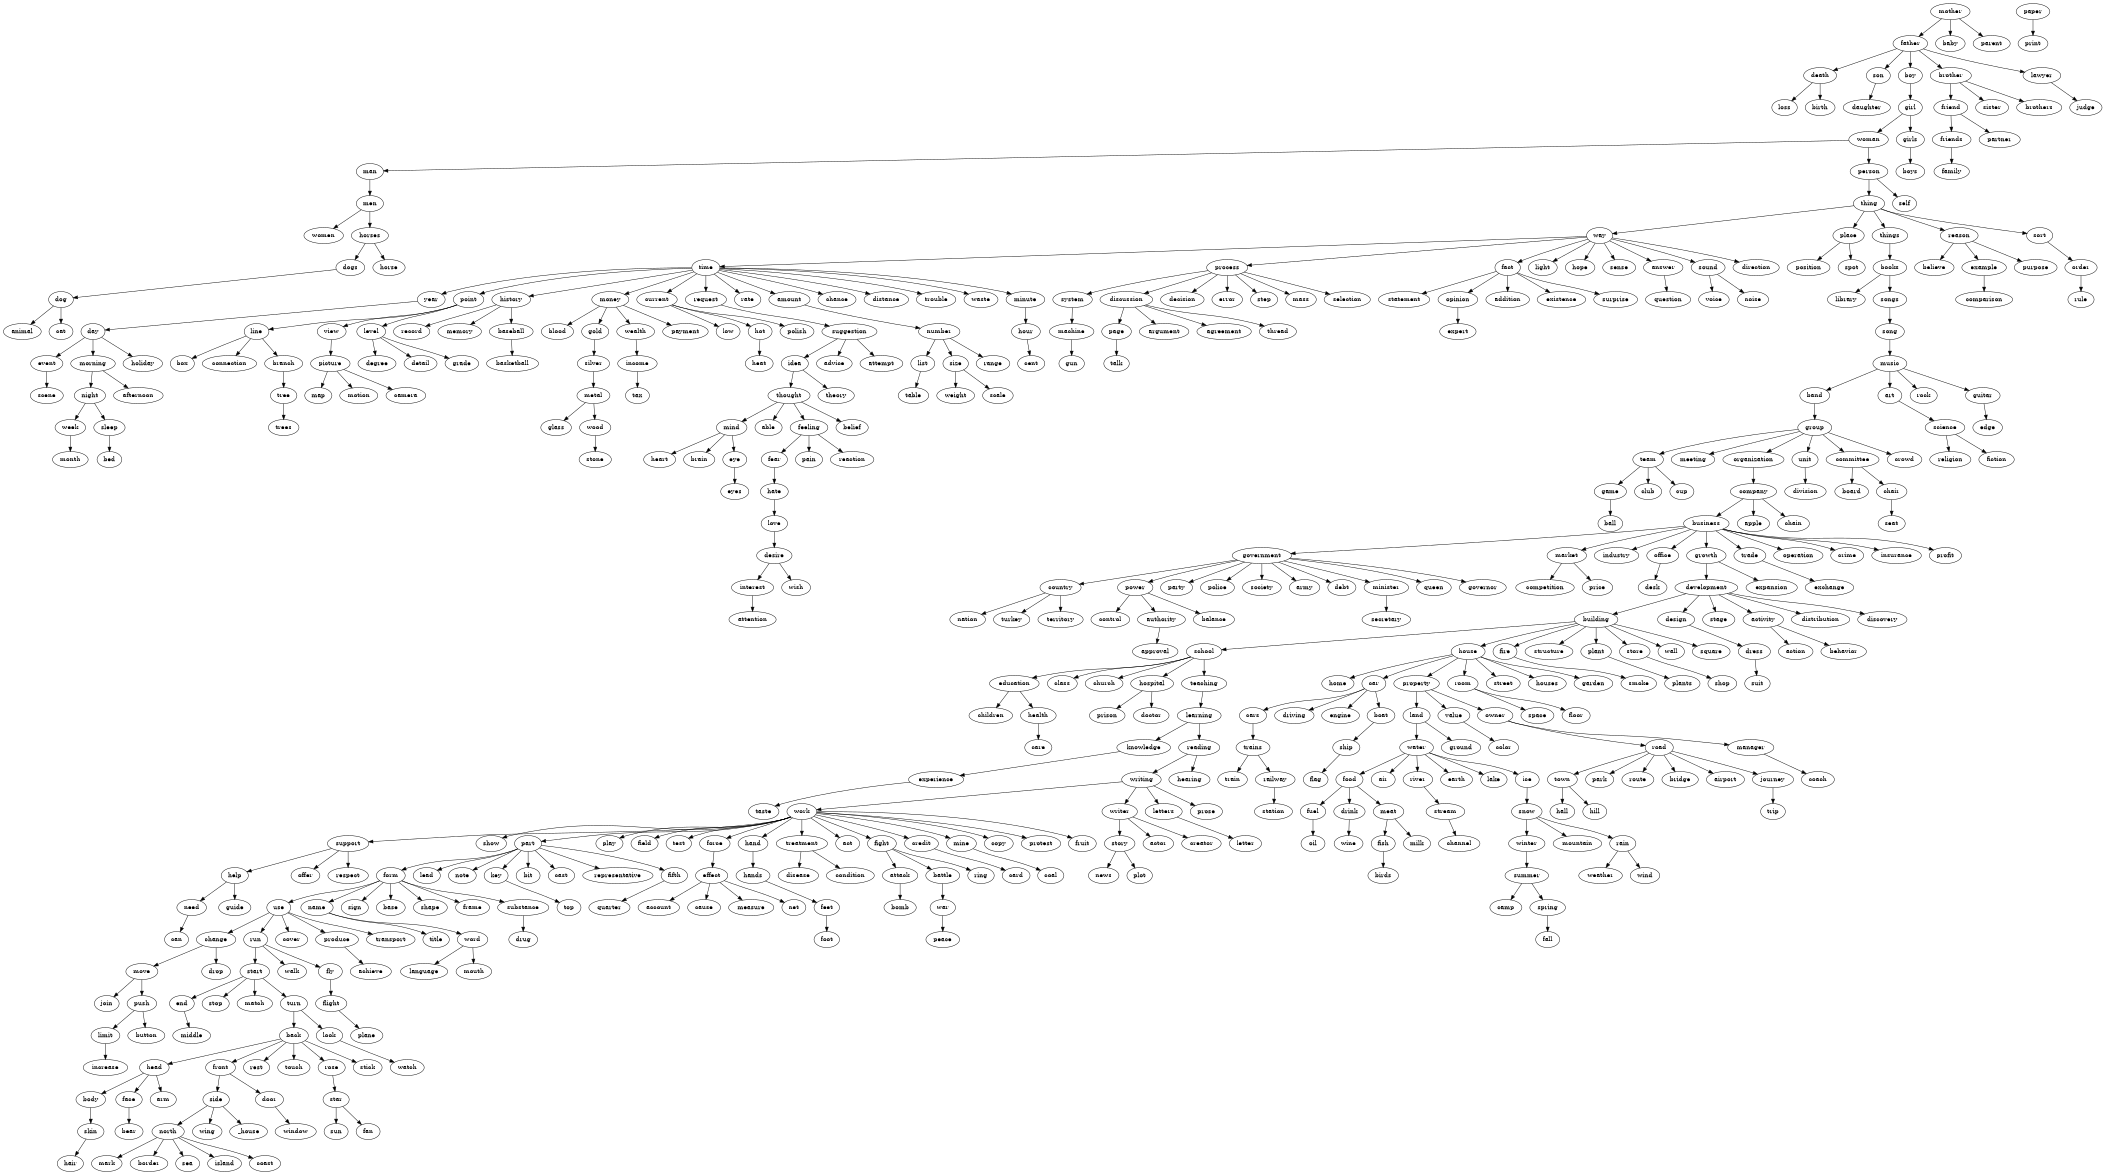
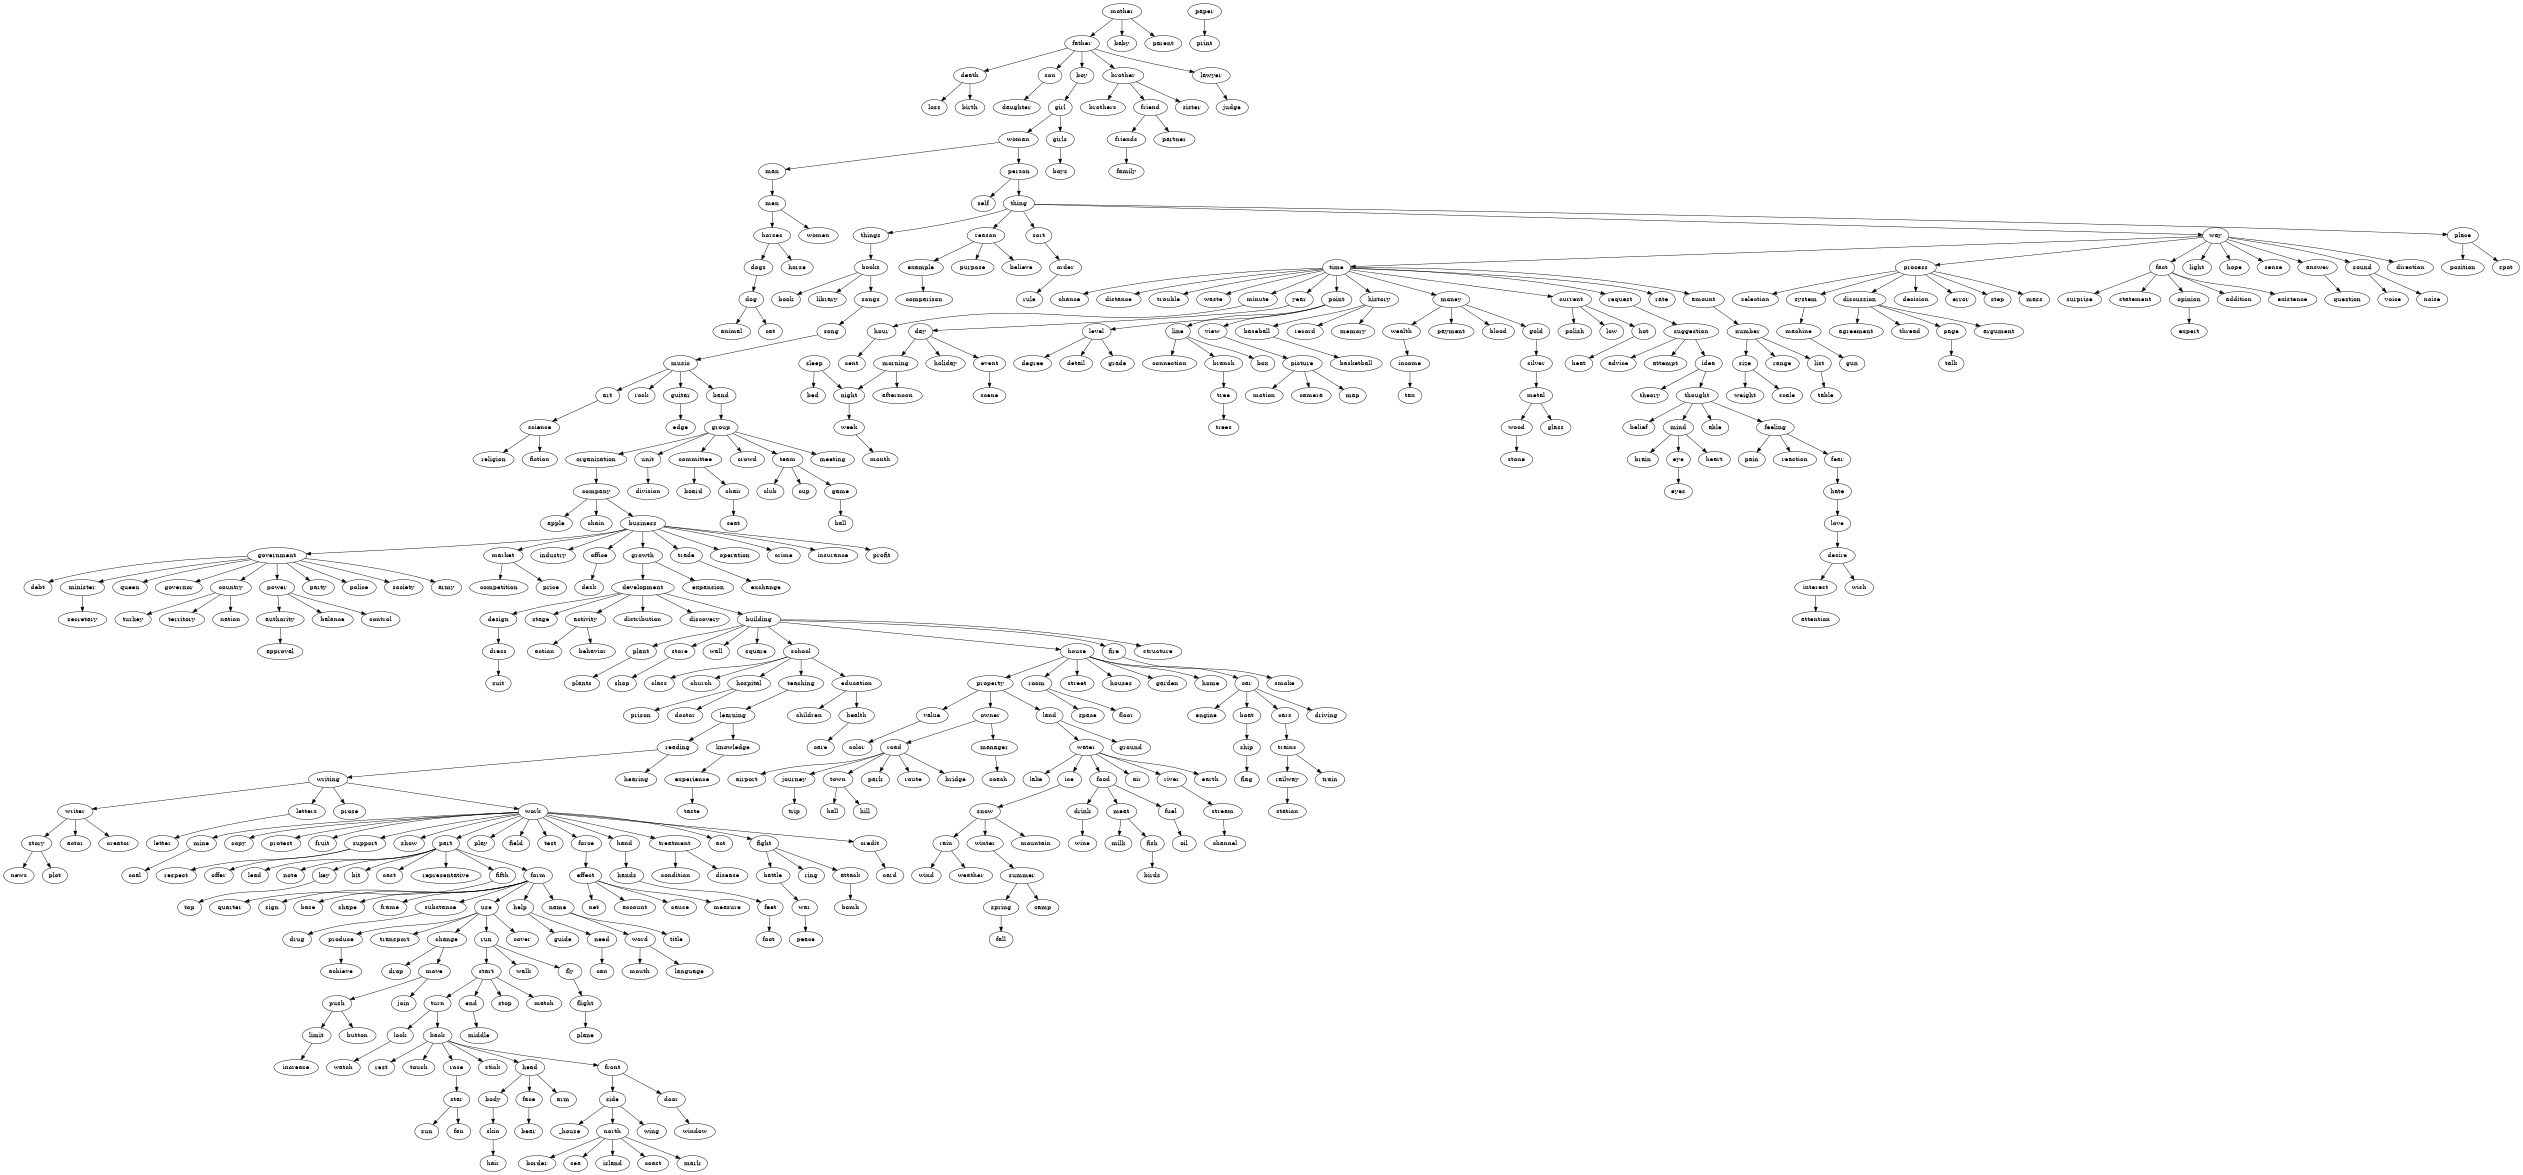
  strict digraph {
    edge [weight=1.0]
    page
    talk
    time
    year
    point
    history
    money
    current
    request
    rate
    amount
    chance
    distance
    trouble
    waste
    minute
    day
    line
    view
    level
    record
    memory
    baseball
    blood
    gold
    wealth
    payment
    low
    hot
    polish
    suggestion
    number
    hour
    use
    change
    run
    cover
    produce
    transport
    move
    drop
    start
    walk
    fly
    achieve
    work
    support
    show
    part
    play
    field
    test
    force
    hand
    treatment
    act
    fight
    credit
    mine
    copy
    protest
    fruit
    help
    offer
    respect
    form
    lead
    note
    key
    bit
    cast
    representative
    fifth
    effect
    paper
    print
    hands
    disease
    condition
    attack
    battle
    ring
    card
    coal
    way
    process
    fact
    light
    hope
    sense
    answer
    sound
    direction
    system
    discussion
    decision
    error
    step
    mass
    selection
    statement
    opinion
    addition
    existence
    surprise
    question
    voice
    noise
    name
    title
    word
    language
    mouth
    event
    morning
    holiday
    government
    country
    power
    party
    police
    society
    army
    debt
    minister
    queen
    governor
    nation
    turkey
    territory
    control
    authority
    balance
    secretary
    place
    position
    spot
    need
    guide
    back
    head
    front
    rest
    touch
    rose
    stick
    body
    face
    arm
    side
    door
    star
    machine
    gun
    join
    push
    box
    connection
    branch
    picture
    degree
    detail
    grade
    group
    team
    meeting
    organization
    unit
    committee
    crowd
    game
    club
    cup
    company
    division
    board
    chair
    scene
    night
    afternoon
    can
    ball
    argument
    agreement
    thread
    school
    education
    class
    church
    hospital
    teaching
    children
    health
    prison
    doctor
    learning
    basketball
    business
    apple
    chain
    market
    industry
    office
    growth
    trade
    operation
    crime
    insurance
    profit
    sign
    base
    shape
    frame
    substance
    top
    quarter
    competition
    price
    desk
    development
    expansion
    exchange
    things
    books
+   book
    library
    songs
    list
    table
    approval
    silver
    income
    tree
    war
    peace
    man
    men
    women
    horses
    look
    watch
    dogs
    horse
    drug
    water
    food
    air
    river
    earth
    lake
    ice
    fuel
    drink
    meat
    stream
    snow
    map
    motion
    camera
    person
    thing
    self
    reason
    sort
    building
    design
    stage
    activity
    distribution
    discovery
    house
    fire
    structure
    plant
    store
    wall
    square
    dress
    action
    behavior
    believe
    example
    purpose
    order
    size
    range
    weight
    scale
    end
    stop
    match
    turn
    middle
    experience
    taste
    heat
    home
    car
    property
    room
    street
    houses
    garden
    smoke
    plants
    shop
    expert
    story
    news
    plot
    death
    loss
    birth
    music
    band
    art
    rock
    guitar
    science
    n320 [label="edge"]
    flight
    care
    limit
    button
    thought
    mind
    able
    feeling
    belief
    heart
    brain
    eye
    fear
    pain
    reaction
    week
    month
    comparison
    cars
    driving
    engine
    boat
    land
    value
    owner
    space
    floor
    suit
    writing
    writer
    letters
    prose
    actor
    creator
    letter
    interest
    attention
    skin
    hair
    rule
    ground
    bear
    north
    wing
    n365 [label=_house]
    mark
    border
    sea
    island
    coast
    idea
    advice
    attempt
    oil
    wine
    fish
    milk
    song
    love
    desire
    wish
    sleep
    bed
    theory
    bomb
    religion
    fiction
    account
    cause
    measure
    net
    color
    town
    hall
    hill
    feet
    trains
    ship
    knowledge
    reading
    hearing
    road
    manager
    friends
    family
    eyes
    woman
    mother
    father
    baby
    parent
    son
    boy
    brother
    lawyer
    daughter
    girl
    friend
    sister
    brothers
    judge
    park
    route
    bridge
    airport
    journey
    trip
    summer
    camp
    spring
    fall
    seat
    coach
    tax
    flag
    channel
    sun
    fan
    window
    train
    railway
    increase
    hate
    partner
    girls
    boys
    birds
    metal
    foot
    plane
    winter
    trees
    dog
    animal
    cat
    mountain
    rain
    cent
    glass
    wood
    stone
    weather
    wind
    station
    page -> talk
    time -> year [weight=4.0]
    time -> point [weight=2.0]
    time -> history
    time -> money
    time -> current
    time -> request [weight=2.0]
    time -> rate
    time -> amount [weight=2.0]
    time -> chance
    time -> distance
    time -> trouble
    time -> waste
    time -> minute [weight=2.0]
    year -> day
    point -> line
    point -> view
    point -> level
    history -> record
    history -> memory
    history -> baseball [weight=2.0]
    money -> blood
    money -> gold [weight=2.0]
    money -> wealth [weight=2.0]
    money -> payment
    current -> low
    current -> hot [weight=2.0]
    current -> polish
    request -> suggestion [weight=2.0]
    amount -> number
    minute -> hour
    day -> event
    day -> morning [weight=3.0]
    day -> holiday
    line -> box
    line -> connection
    line -> branch
    view -> picture
    level -> degree
    level -> detail
    level -> grade
    baseball -> basketball
    gold -> silver
    wealth -> income
    hot -> heat
    suggestion -> idea
    suggestion -> advice
    suggestion -> attempt
    number -> list
    number -> size
    number -> range
    hour -> cent
    use -> change [weight=2.0]
    use -> run [weight=2.0]
    use -> cover
    use -> produce
    use -> transport
    change -> move
    change -> drop
    run -> start [weight=2.0]
    run -> walk
    run -> fly
    produce -> achieve
    move -> join
    move -> push
    start -> end
    start -> stop
    start -> match
    start -> turn
    fly -> flight [weight=2.0]
    work -> support [weight=2.0]
    work -> show
    work -> part
    work -> play
    work -> field
    work -> test
    work -> force [weight=2.0]
    work -> hand [weight=2.0]
    work -> treatment
    work -> act
    work -> fight [weight=3.0]
    work -> credit
    work -> mine
    work -> copy
    work -> protest
    work -> fruit
-   support -> help
+   form -> help
    support -> offer
    support -> respect
    part -> form
    part -> lead
    part -> note
    part -> key [weight=2.0]
    part -> bit
    part -> cast
    part -> representative
    part -> fifth
    force -> effect
    hand -> hands
    treatment -> disease
    treatment -> condition
    fight -> attack
    fight -> battle
    fight -> ring
    credit -> card
    mine -> coal
    help -> need
    help -> guide
    form -> use
    form -> name [weight=3.0]
    form -> sign
    form -> base
    form -> shape
    form -> frame
    form -> substance [weight=2.0]
    key -> top
    fifth -> quarter
    effect -> account
    effect -> cause
    effect -> measure
    effect -> net
    paper -> print
    hands -> feet [weight=2.0]
    attack -> bomb
    battle -> war
    way -> time
    way -> process
    way -> fact [weight=2.0]
    way -> light
    way -> hope
    way -> sense
    way -> answer [weight=2.0]
    way -> sound
    way -> direction
    process -> system
    process -> discussion [weight=2.0]
    process -> decision
    process -> error
    process -> step
    process -> mass
    process -> selection
    fact -> statement
    fact -> opinion
    fact -> addition
    fact -> existence
    fact -> surprise
    answer -> question
    sound -> voice
    sound -> noise
    system -> machine
    discussion -> page [weight=2.0]
    discussion -> argument
    discussion -> agreement
    discussion -> thread
    opinion -> expert
    name -> title
    name -> word
    word -> language
    word -> mouth
    event -> scene
    morning -> night
    morning -> afternoon
    government -> country [weight=2.0]
    government -> power [weight=2.0]
    government -> party
    government -> police
    government -> society
    government -> army
    government -> debt
    government -> minister
    government -> queen
    government -> governor
    country -> nation
    country -> turkey
    country -> territory
    power -> control
    power -> authority
    power -> balance
    minister -> secretary
    authority -> approval
    place -> position
    place -> spot
    need -> can
    back -> head
    back -> front
    back -> rest
    back -> touch
    back -> rose
    back -> stick
    head -> body
    head -> face
    head -> arm
    front -> side
    front -> door
    rose -> star
    body -> skin [weight=2.0]
    face -> bear
    side -> north
    side -> wing
    side -> n365
    door -> window
    star -> sun
    star -> fan
    machine -> gun
    push -> limit [weight=2.0]
    push -> button
    branch -> tree [weight=2.0]
    picture -> map
    picture -> motion
    picture -> camera
    group -> team
    group -> meeting
    group -> organization
    group -> unit
    group -> committee
    group -> crowd
    team -> game
    team -> club
    team -> cup
    organization -> company [weight=2.0]
    unit -> division
    committee -> board
    committee -> chair
    game -> ball
    company -> business
    company -> apple
    company -> chain
    chair -> seat
    night -> week [weight=2.0]
-   night -> sleep [weight=2.0]
+   sleep -> night [weight=2.0]
    school -> education
    school -> class
    school -> church
    school -> hospital [weight=2.0]
    school -> teaching [weight=3.0]
    education -> children
    education -> health
    hospital -> prison
    hospital -> doctor
    teaching -> learning
    health -> care
    learning -> knowledge [weight=2.0]
    learning -> reading [weight=2.0]
    business -> government
    business -> market
    business -> industry
    business -> office
    business -> growth [weight=3.0]
    business -> trade
    business -> operation
    business -> crime
    business -> insurance
    business -> profit
    market -> competition
    market -> price
    office -> desk
    growth -> development
    growth -> expansion
    trade -> exchange
    substance -> drug
    development -> building [weight=2.0]
    development -> design
    development -> stage
    development -> activity
    development -> distribution
    development -> discovery
    things -> books [weight=2.0]
+   books -> book
    books -> library
    books -> songs [weight=3.0]
    songs -> song
    list -> table
    silver -> metal [weight=2.0]
    income -> tax
    tree -> trees
    war -> peace
    man -> men [weight=2.0]
    men -> women
    men -> horses [weight=3.0]
    horses -> dogs [weight=2.0]
    horses -> horse
    look -> watch
    dogs -> dog
    water -> food [weight=3.0]
    water -> air
    water -> river
    water -> earth
    water -> lake
    water -> ice [weight=2.0]
    food -> fuel
    food -> drink
    food -> meat
    river -> stream
    ice -> snow
    fuel -> oil
    drink -> wine
    meat -> fish
    meat -> milk
    stream -> channel
    snow -> winter [weight=3.0]
    snow -> mountain
    snow -> rain
    person -> thing [weight=5.0]
    person -> self
    thing -> way
    thing -> place
    thing -> things
    thing -> reason
    thing -> sort
    reason -> believe
    reason -> example
    reason -> purpose
    sort -> order
    building -> school [weight=2.0]
    building -> house [weight=2.0]
    building -> fire
    building -> structure
    building -> plant [weight=2.0]
    building -> store [weight=2.0]
    building -> wall
    building -> square
    design -> dress
    activity -> action
    activity -> behavior
    house -> home
    house -> car [weight=2.0]
    house -> property
    house -> room
    house -> street [weight=2.0]
    house -> houses
    house -> garden
    fire -> smoke
    plant -> plants
    store -> shop
    dress -> suit
    example -> comparison
    order -> rule
    size -> weight
    size -> scale
    end -> middle
    turn -> back [weight=3.0]
    turn -> look
    experience -> taste
    car -> cars
    car -> driving
    car -> engine
    car -> boat [weight=2.0]
    property -> land
    property -> value
    property -> owner
    room -> space
    room -> floor
    story -> news
    story -> plot
    death -> loss
    death -> birth
    music -> band [weight=2.0]
    music -> art [weight=2.0]
    music -> rock
    music -> guitar
    band -> group [weight=3.0]
    art -> science
    guitar -> n320
    science -> religion
    science -> fiction
    flight -> plane
    limit -> increase
    thought -> mind
    thought -> able
    thought -> feeling
    thought -> belief
    mind -> heart
    mind -> brain
    mind -> eye [weight=2.0]
    feeling -> fear
    feeling -> pain
    feeling -> reaction
    eye -> eyes
    fear -> hate [weight=2.0]
    week -> month
    cars -> trains [weight=2.0]
    boat -> ship
    land -> water [weight=2.0]
    land -> ground
    value -> color
    owner -> road
    owner -> manager
    writing -> work
    writing -> writer
    writing -> letters [weight=2.0]
    writing -> prose
    writer -> story [weight=2.0]
    writer -> actor
    writer -> creator
    letters -> letter
    interest -> attention
    skin -> hair
    north -> mark
    north -> border
    north -> sea
    north -> island
    north -> coast
    idea -> thought
    idea -> theory
    fish -> birds
    song -> music
    love -> desire
    desire -> interest
    desire -> wish
    sleep -> bed
    town -> hall
    town -> hill
    feet -> foot
    trains -> train
    trains -> railway [weight=2.0]
    ship -> flag
    knowledge -> experience
    reading -> writing
    reading -> hearing
    road -> town
    road -> park
    road -> route
    road -> bridge
    road -> airport
    road -> journey [weight=2.0]
    manager -> coach
    friends -> family
    woman -> man
    woman -> person
    mother -> father
    mother -> baby
    mother -> parent
    father -> death
    father -> son [weight=2.0]
    father -> boy [weight=3.0]
    father -> brother [weight=2.0]
    father -> lawyer
    son -> daughter
    boy -> girl
    brother -> friend [weight=2.0]
    brother -> sister
    brother -> brothers
    lawyer -> judge
    girl -> woman
    girl -> girls [weight=2.0]
    friend -> friends
    friend -> partner
    journey -> trip
    summer -> camp
    summer -> spring
    spring -> fall
    railway -> station
    hate -> love
    girls -> boys
    metal -> glass
    metal -> wood
    winter -> summer
    dog -> animal
    dog -> cat
    rain -> weather
    rain -> wind
    wood -> stone
  }
